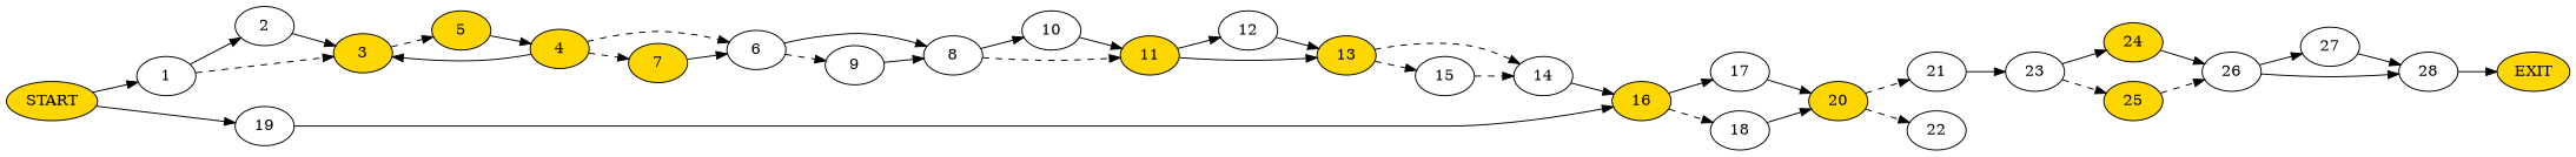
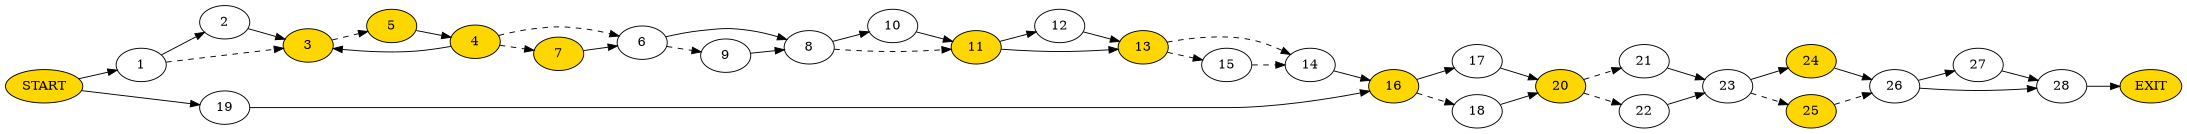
  digraph {
    rankdir=LR
    node [fillcolor=white style=filled]
    edge [style=solid]
    n1 [fillcolor=gold label=START]
    1
    19
    2
    3 [fillcolor=gold]
    16 [fillcolor=gold]
    n7 [fillcolor=gold label=EXIT]
    5 [fillcolor=gold]
    4 [fillcolor=gold]
    6
    7 [fillcolor=gold]
    8
    9
    10
    11 [fillcolor=gold]
    12
    13 [fillcolor=gold]
    14
    15
    17
    18
    20 [fillcolor=gold]
    21
    22
    23
    24 [fillcolor=gold]
    25 [fillcolor=gold]
    26
    27
    28
    n1 -> 1
    n1 -> 19
    1 -> 2
    1 -> 3 [style=dashed]
    19 -> 16
    2 -> 3
    3 -> 5 [style=dashed]
    16 -> 17
    16 -> 18 [style=dashed]
    5 -> 4
    4 -> 3
    4 -> 6 [style=dashed]
    4 -> 7 [style=dashed]
    6 -> 8
    6 -> 9 [style=dashed]
    7 -> 6
    8 -> 10
    8 -> 11 [style=dashed]
    9 -> 8
    10 -> 11
    11 -> 12
    11 -> 13
    12 -> 13
    13 -> 14 [style=dashed]
    13 -> 15 [style=dashed]
    14 -> 16
    15 -> 14 [style=dashed]
    17 -> 20
    18 -> 20
    20 -> 21 [style=dashed]
    20 -> 22 [style=dashed]
    21 -> 23
+   22 -> 23
    23 -> 24
    23 -> 25 [style=dashed]
    24 -> 26
    25 -> 26 [style=dashed]
    26 -> 27
    26 -> 28
    27 -> 28
    28 -> n7
  }
